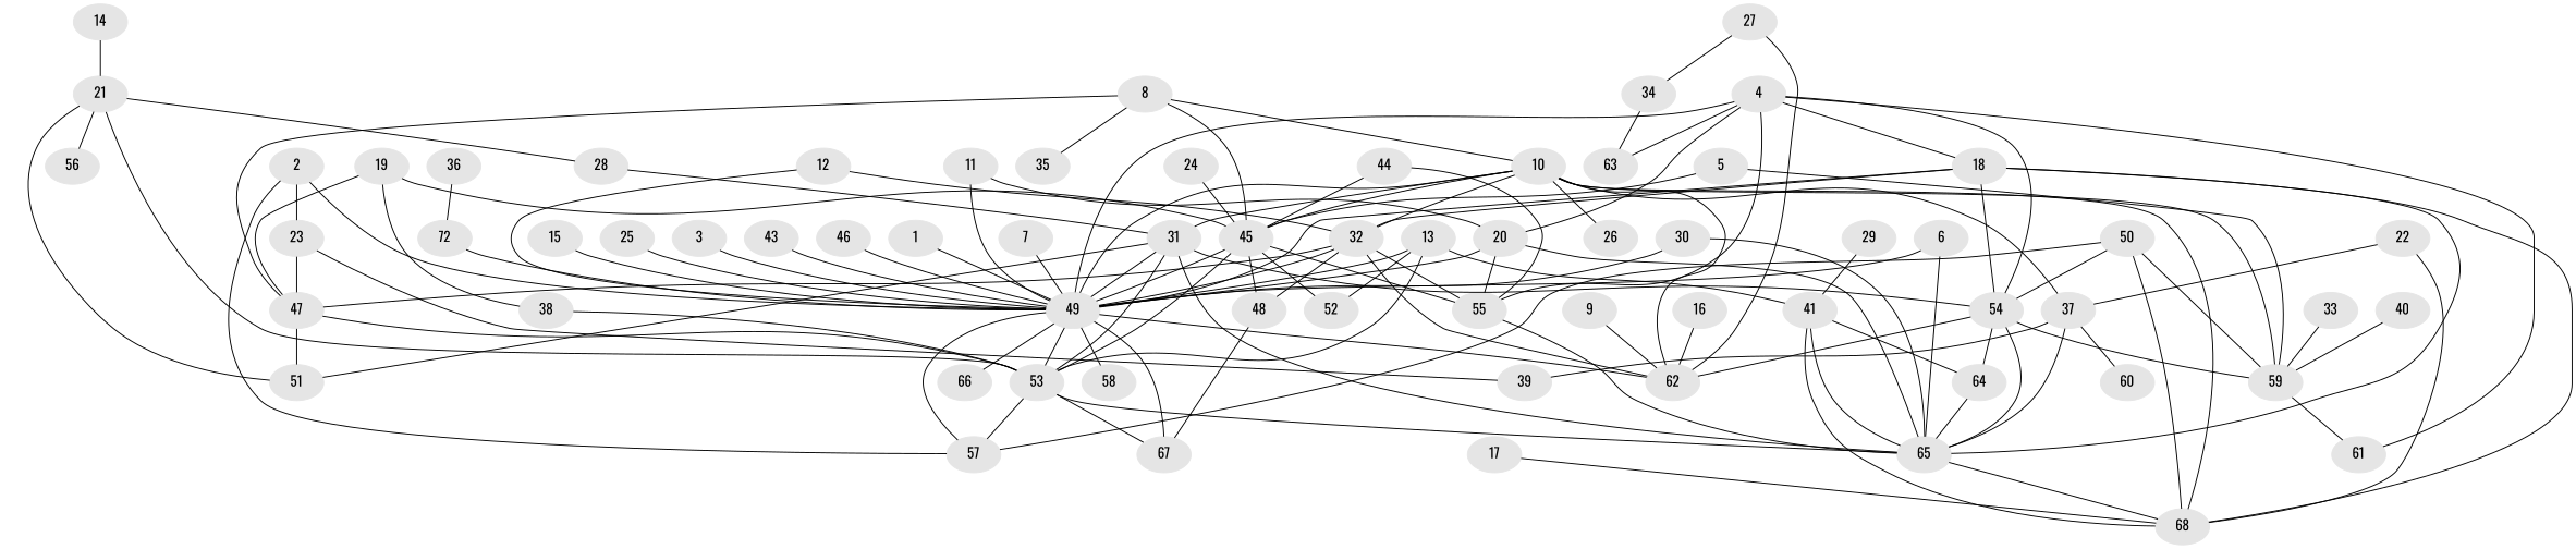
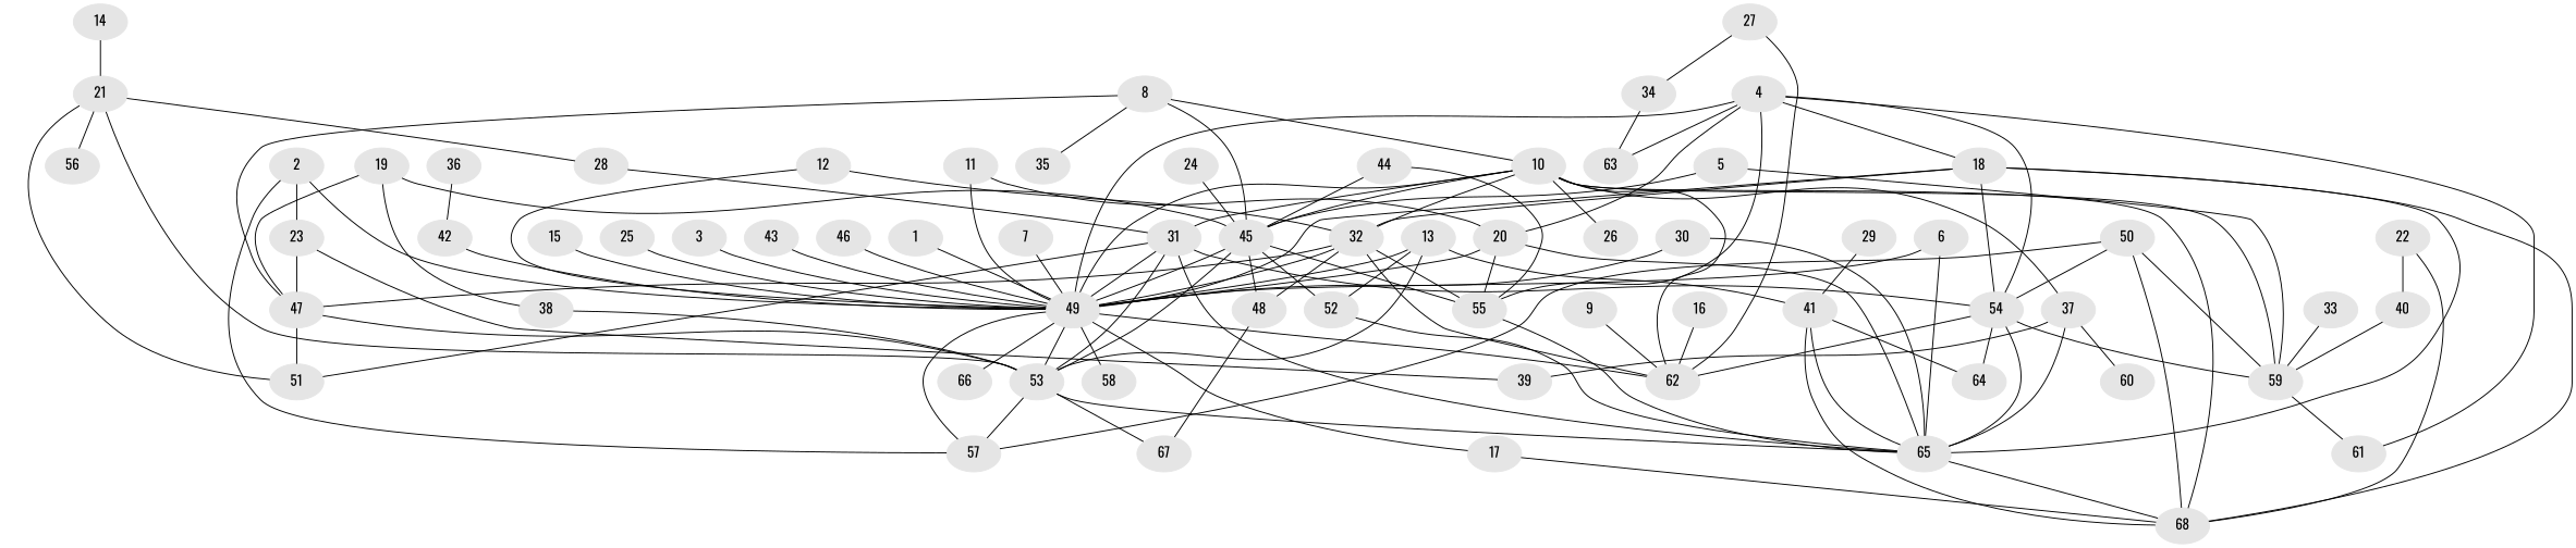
  graph {
    fontname=Oswald
    node [color=gray90 fontname=Oswald style=filled]
    edge [fontname=Oswald weight=1.0]
    1
    49
    57
    62
    53
    67
    58
    66
    2
    23
    47
    39
    3
    4
    18
    20
    54
    55
    61
    63
    65
    32
    68
    59
    64
    5
    45
    52
    48
    6
    7
    8
    10
    35
    26
    31
    37
    51
    9
    60
    11
    12
    13
    41
    14
    21
    28
    56
    15
    16
    17
    19
    38
    22
    24
    25
    27
    34
    29
    30
    33
    36
-   42 [label=72]
+   42
    40
    43
    44
    46
    50
    1 -- 49
    49 -- 57
    49 -- 62
    49 -- 53
-   49 -- 67
+   49 -- 17
    49 -- 58
    49 -- 66
    53 -- 57
    53 -- 67
    53 -- 65
    2 -- 49
    2 -- 57
    2 -- 23
    23 -- 47
    23 -- 39
    47 -- 53
    47 -- 51
    3 -- 49
    4 -- 49
    4 -- 18
    4 -- 20
    4 -- 54
    4 -- 55
    4 -- 61
    4 -- 63
    18 -- 49
    18 -- 54
    18 -- 65 [weight=2.0]
    18 -- 32
    18 -- 68
    20 -- 49
    20 -- 55
    20 -- 65
    54 -- 62
    54 -- 65
    54 -- 59
    54 -- 64
    55 -- 65
    65 -- 68
    32 -- 49
    32 -- 62
    32 -- 47
    32 -- 55
    32 -- 48
    59 -- 61
-   64 -- 65
+   52 -- 65
    5 -- 59
    5 -- 45
    45 -- 49
    45 -- 53
    45 -- 55
    45 -- 52
    45 -- 48
    48 -- 67
    6 -- 49
    6 -- 65
    7 -- 49
    8 -- 47
    8 -- 45
    8 -- 10
    8 -- 35
    10 -- 49
    10 -- 62
    10 -- 32
    10 -- 68
    10 -- 59 [weight=2.0]
    10 -- 45
    10 -- 26
    10 -- 31
    10 -- 37
    31 -- 49 [weight=4.0]
    31 -- 53
    31 -- 54
    31 -- 65
    31 -- 51
    37 -- 39
    37 -- 65 [weight=2.0]
    37 -- 60
    9 -- 62
    11 -- 49 [weight=2.0]
    11 -- 20
    12 -- 49
    12 -- 32
    13 -- 49
    13 -- 53
    13 -- 52
    13 -- 41
    41 -- 65
    41 -- 68
    41 -- 64
    14 -- 21
    21 -- 53
    21 -- 51
    21 -- 28
    21 -- 56
    28 -- 31
    15 -- 49
    16 -- 62
    17 -- 68
    19 -- 47
    19 -- 45
    19 -- 38
    38 -- 53
    22 -- 68
-   22 -- 37
+   22 -- 40
    24 -- 45
    25 -- 49
    27 -- 62
    27 -- 34
    34 -- 63
    29 -- 41
    30 -- 49
    30 -- 65
    33 -- 59
    36 -- 42
    42 -- 49
    40 -- 59
    43 -- 49
    44 -- 55
    44 -- 45
    46 -- 49 [weight=2.0]
    50 -- 57
    50 -- 54
    50 -- 68
    50 -- 59
  }
